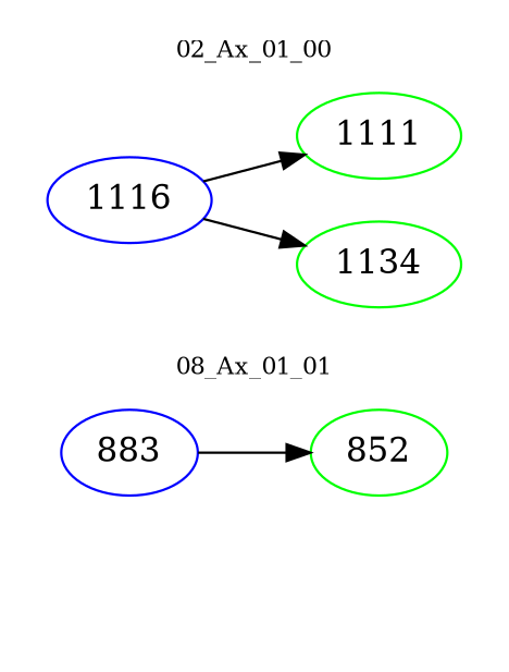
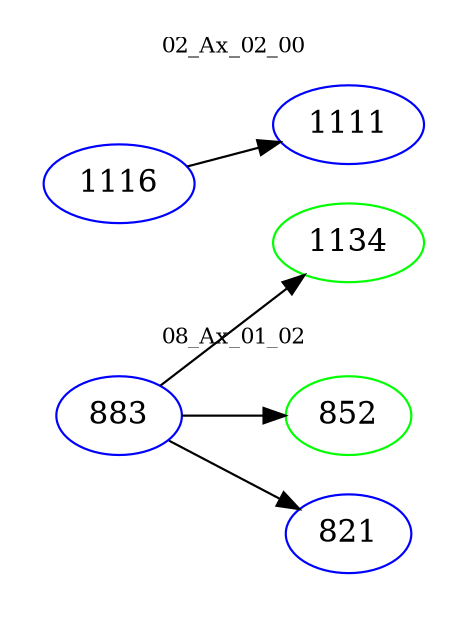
  digraph {
    rankdir=LR
    node [color=blue]
    edge [color=black]
    n1 [label=1116]
-   n2 [color=green label=1111]
+   n2 [label=1111]
    n3 [color=green label=1134]
    n4 [label=883]
+   n5 [label=821]
    n6 [color=green label=852]
    subgraph cluster_1 {
      color=white
      fontsize=10
-     label="02_Ax_01_00"
+     label="02_Ax_02_00"
      n1
      n2
      n3
    }
    subgraph cluster_2 {
      color=white
      fontsize=10
-     label="08_Ax_01_01"
+     label="08_Ax_01_02"
      n4
+     n5
      n6
    }
    n1 -> n2
-   n1 -> n3
+   n4 -> n3
+   n4 -> n5
    n4 -> n6
  }
